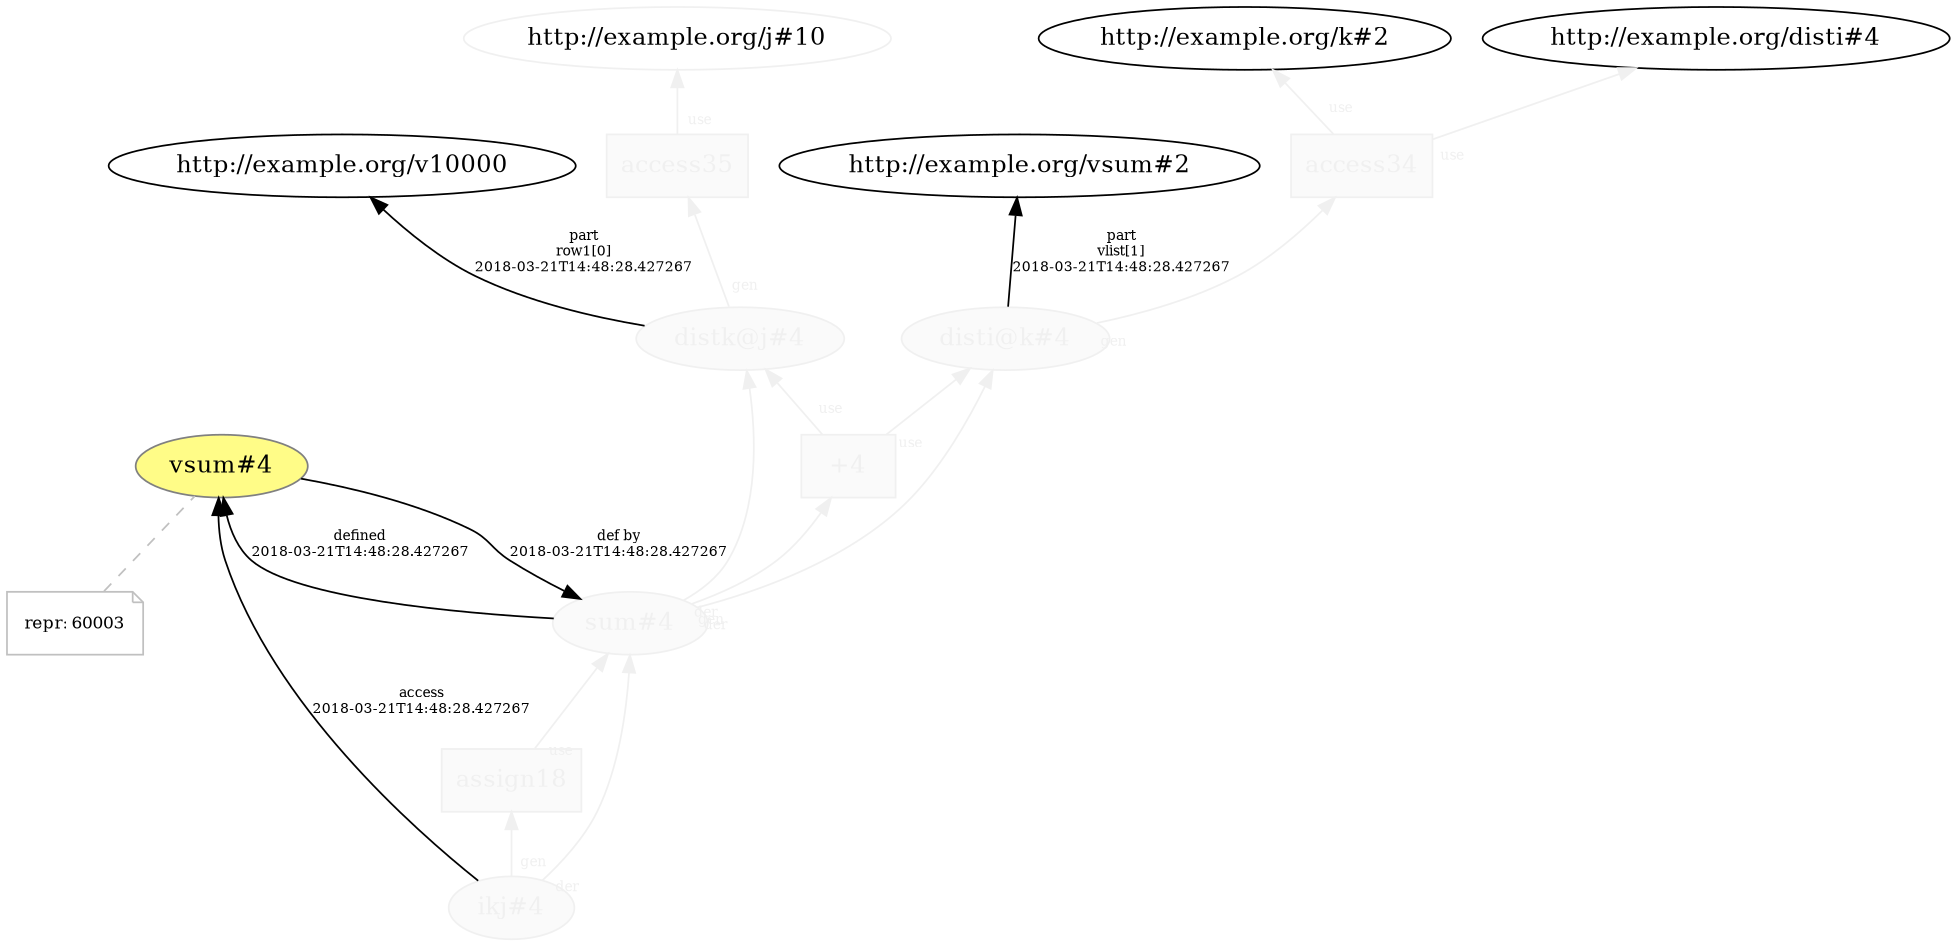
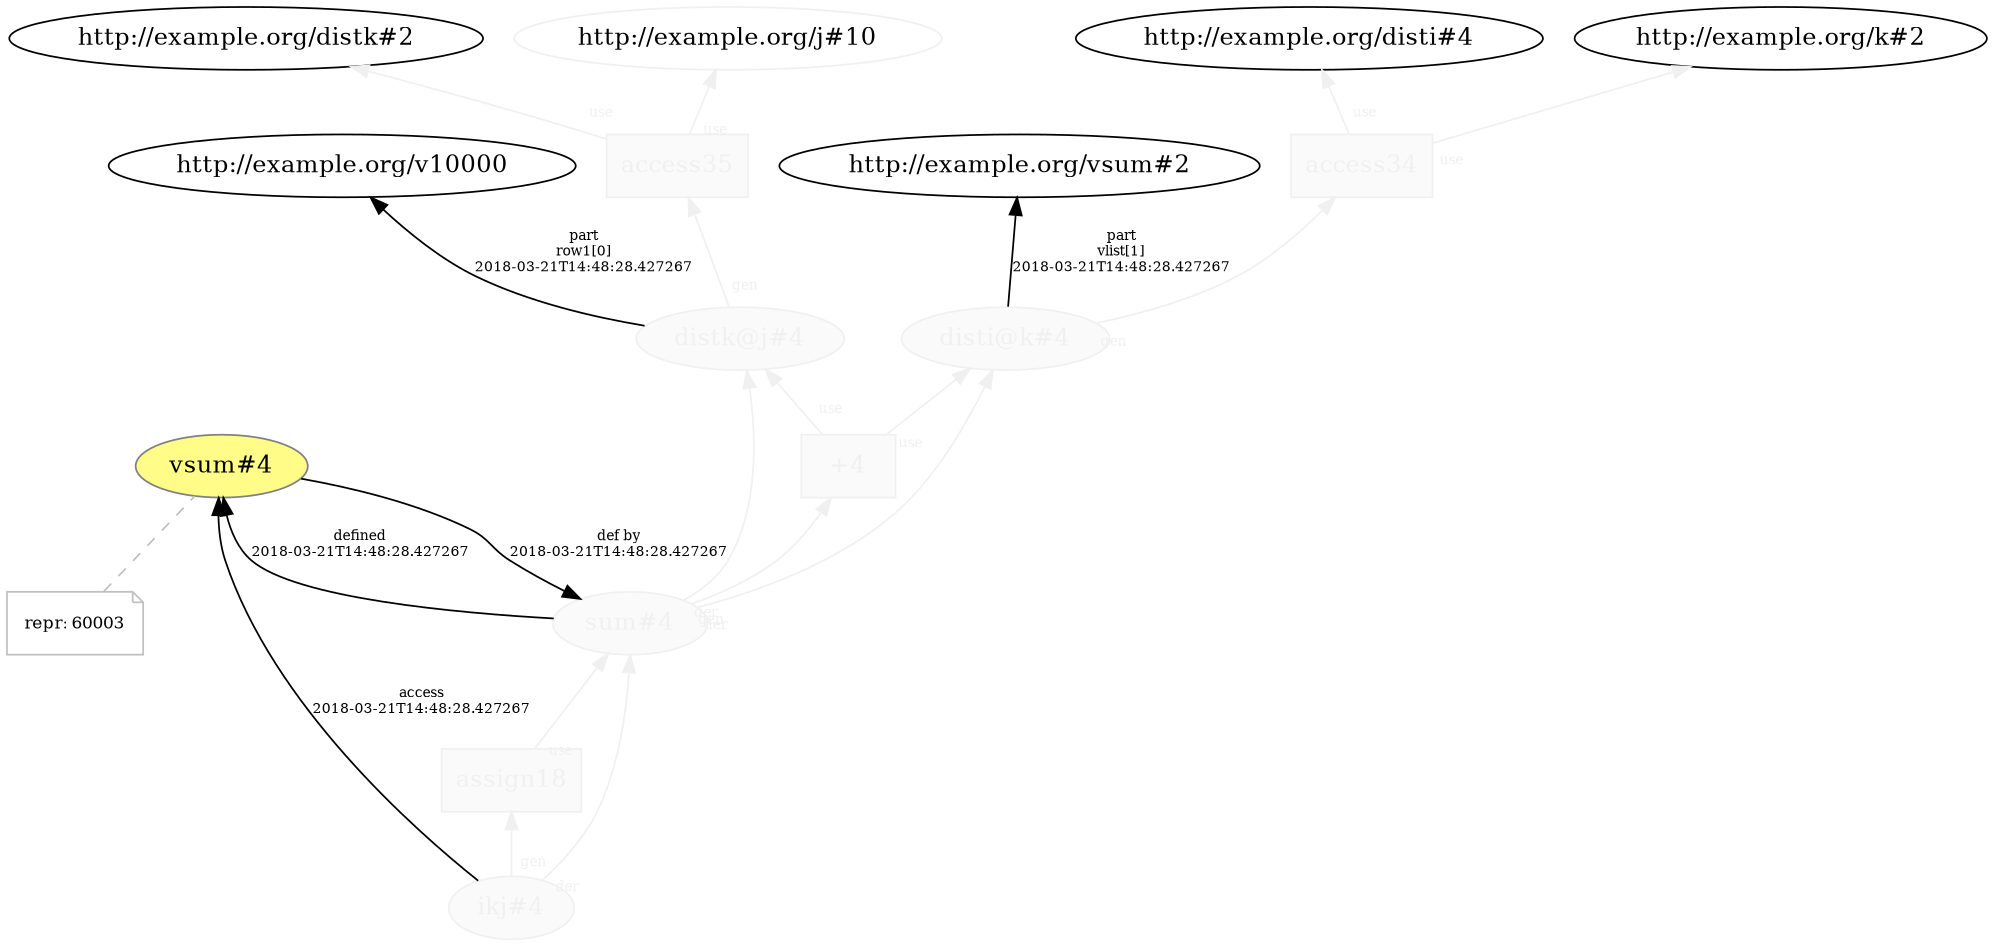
  digraph {
    rankdir=BT
    node [color="#F0F0F0" fillcolor="#FAFAFA" fontcolor="#F0F0F0" style=filled]
    edge [rotation=20 color="#F0F0F0" fontcolor="#F0F0F0" labelangle=60.0 labeldistance=1.5 labelfontsize=8 taillabel=use]
    n1 [label="disti@k#4"]
    "http://example.org/vsum#2" [color="" fillcolor="" fontcolor="" style=""]
    n3 [label=access34 shape=polygon sides=4]
    "http://example.org/disti#4" [color="" fillcolor="" fontcolor="" style=""]
    "http://example.org/k#2" [color="" fillcolor="" fontcolor="" style=""]
    n6 [label="distk@j#4"]
    "http://example.org/v10000" [color="" fillcolor="" fontcolor="" style=""]
    n8 [label=access35 shape=polygon sides=4]
+   "http://example.org/distk#2" [color="" fillcolor="" fontcolor="" style=""]
    "http://example.org/j#10" [fillcolor="" fontcolor="" style=""]
    n11 [label="sum#4"]
    n12 [color="#808080" fillcolor="#FFFC87" label="vsum#4" fontcolor=""]
    n13 [label="+4" shape=polygon sides=4]
    n14 [color=gray fontcolor=black fontsize=10 label=<<TABLE cellpadding="0" border="0"> 	<TR> 	    <TD align="left">repr:</TD> 	    <TD align="left">60003</TD> 	</TR> </TABLE>> shape=note fillcolor="" style=""]
    n15 [label="ikj#4"]
    n16 [label=assign18 shape=polygon sides=4]
    n1 -> "http://example.org/vsum#2" [angle=60.0 distance=1.5 fontsize=8 label="part\nvlist[1]\n2018-03-21T14:48:28.427267" color="" fontcolor="" labelangle="" labeldistance="" labelfontsize="" taillabel=""]
    n1 -> n3 [taillabel=gen]
    n3 -> "http://example.org/disti#4"
    n3 -> "http://example.org/k#2"
    n6 -> "http://example.org/v10000" [angle=60.0 distance=1.5 fontsize=8 label="part\nrow1[0]\n2018-03-21T14:48:28.427267" color="" fontcolor="" labelangle="" labeldistance="" labelfontsize="" taillabel=""]
    n6 -> n8 [taillabel=gen]
+   n8 -> "http://example.org/distk#2"
    n8 -> "http://example.org/j#10"
    n11 -> n1 [taillabel=der]
    n11 -> n6 [taillabel=der]
    n11 -> n12 [angle=60.0 distance=1.5 fontsize=8 label="defined\n2018-03-21T14:48:28.427267" color="" fontcolor="" labelangle="" labeldistance="" labelfontsize="" taillabel=""]
    n11 -> n13 [taillabel=gen]
    n12 -> n11 [angle=60.0 distance=1.5 fontsize=8 label="def by\n2018-03-21T14:48:28.427267" color="" fontcolor="" labelangle="" labeldistance="" labelfontsize="" taillabel=""]
    n13 -> n1
    n13 -> n6
    n14 -> n12 [arrowhead=none color=gray style=dashed rotation="" fontcolor="" labelangle="" labeldistance="" labelfontsize="" taillabel=""]
    n15 -> n11 [taillabel=der]
    n15 -> n12 [angle=60.0 distance=1.5 fontsize=8 label="access\n2018-03-21T14:48:28.427267" color="" fontcolor="" labelangle="" labeldistance="" labelfontsize="" taillabel=""]
    n15 -> n16 [taillabel=gen]
    n16 -> n11
  }
